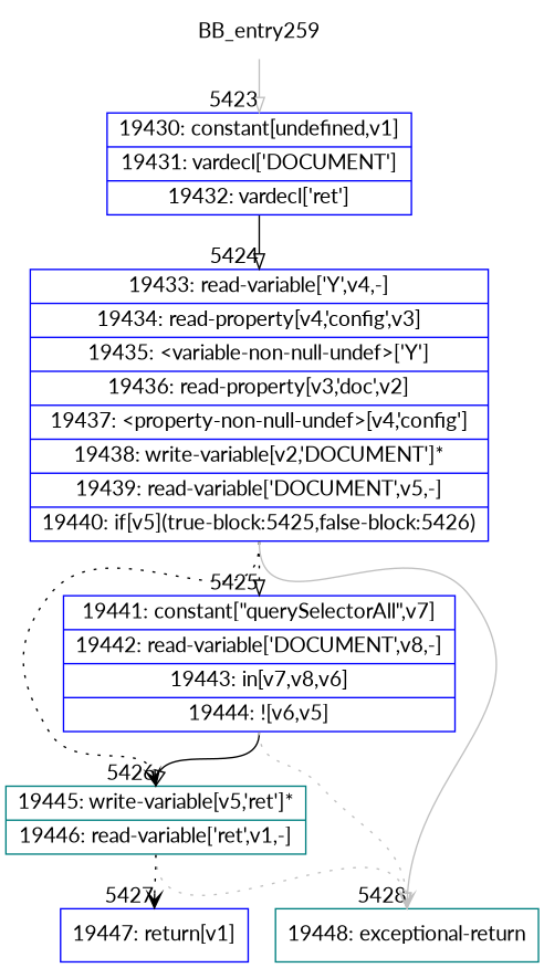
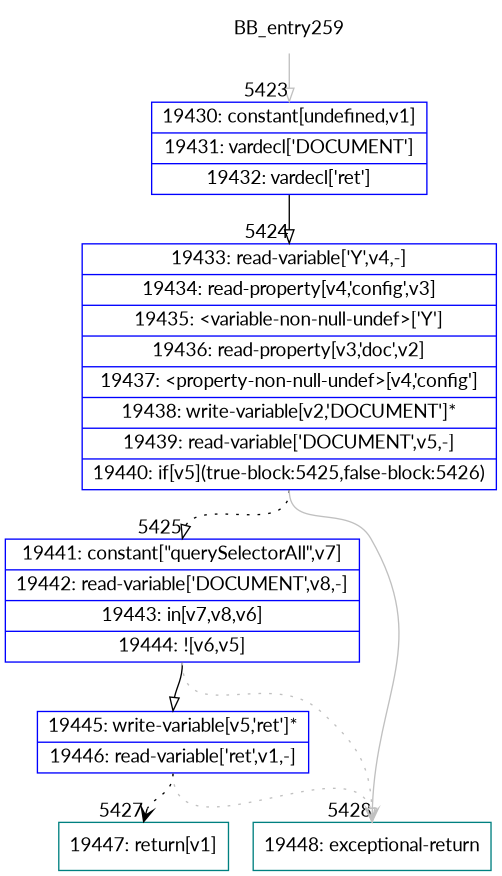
  digraph {
    fontname=Lato
    rankdir=TD
    node [color=blue fontname=Lato shape=record]
    edge [arrowhead=onormal fontname=Lato headport=n style=dotted tailport=s]
    BB_entry259 [shape=none]
    n2 [label="{19430: constant[undefined,v1]|19431: vardecl['DOCUMENT']|19432: vardecl['ret']}"]
    n3 [label="{19433: read-variable['Y',v4,-]|19434: read-property[v4,'config',v3]|19435: \<variable-non-null-undef\>['Y']|19436: read-property[v3,'doc',v2]|19437: \<property-non-null-undef\>[v4,'config']|19438: write-variable[v2,'DOCUMENT']*|19439: read-variable['DOCUMENT',v5,-]|19440: if[v5](true-block:5425,false-block:5426)}"]
-   n4 [color=teal label="{19445: write-variable[v5,'ret']*|19446: read-variable['ret',v1,-]}"]
+   n4 [label="{19445: write-variable[v5,'ret']*|19446: read-variable['ret',v1,-]}"]
    n5 [label="{19441: constant[\"querySelectorAll\",v7]|19442: read-variable['DOCUMENT',v8,-]|19443: in[v7,v8,v6]|19444: ![v6,v5]}"]
    n6 [color=teal label="{19448: exceptional-return}"]
-   n7 [label="{19447: return[v1]}"]
+   n7 [color=teal label="{19447: return[v1]}"]
    BB_entry259 -> n2 [color=gray headlabel="    5423" style=solid]
    n2 -> n3 [headlabel="      5424" style=solid]
-   n3 -> n4 [arrowhead=vee headlabel="      5426"]
    n3 -> n5 [headlabel="      5425"]
    n3 -> n6 [arrowhead=vee color=gray headlabel="      5428" style=solid]
    n4 -> n6 [color=gray]
    n4 -> n7 [arrowhead=vee headlabel="      5427"]
    n5 -> n4 [style=solid]
    n5 -> n6 [color=gray]
  }
